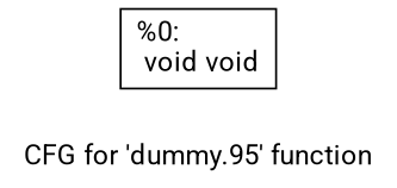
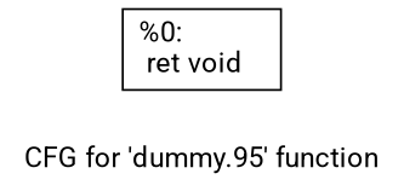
  digraph {
    label="CFG for 'dummy.95' function"
    fontname=Roboto
-   n1 [label="{%0:\l  void void\l}" shape=record fontname=Roboto]
+   n1 [label="{%0:\l  ret void\l}" shape=record fontname=Roboto]
  }
